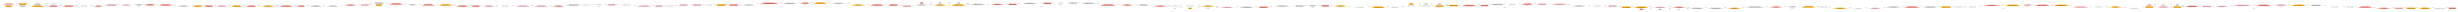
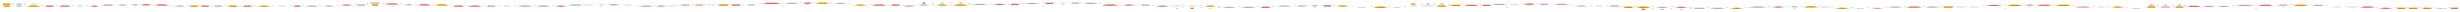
  strict digraph {
    fontname="Fira Sans"
    rankdir=LR
    node [color=deeppink fillcolor=salmon fontname="Fira Sans" shape=trapezium style=filled type=conv2d]
    edge [fontname="Fira Sans" style=dashed]
    n1 [fillcolor=orange label="nncf_model_input_#0" shape=hexagon type=nncf_model_input]
    n2 [fillcolor=lightgrey label="conv2d_OW16_G0_#1" shape=note]
    n3 [color=darkorange fillcolor=orange label="batch_norm_IW16_OW16_#2" type=batch_norm]
    n4 [color=gray40 label="hardswish_IW16_OW16_#3" shape=hexagon type=hardswish]
    n5 [color=darkorange label="DW_conv2d_IW16_OW16_G0_#4" shape=hexagon]
    n6 [color=gray40 fillcolor=white label="batch_norm_IW16_OW16_#5" shape=hexagon type=batch_norm]
    n7 [color=darkgreen label="relu__IW16_OW16_#6" shape=diamond type=relu_]
    n8 [color=darkgreen fillcolor=lightpink label="adaptive_avg_pool2d_IW16_OW16_#7" shape=note type=adaptive_avg_pool2d]
    n9 [color=darkgreen fillcolor=lightgrey label="__mul___IW[16, 16]_OW16_#12" shape=diamond type=__mul__]
    n10 [color=darkgreen fillcolor=lightpink label="conv2d_IW16_OW8_G13_#8" shape=diamond]
    n11 [color=gray40 fillcolor=orange label="conv2d_IW16_OW16_G14_#13" shape=note]
    n12 [fillcolor=lightgrey label="relu__IW8_OW8_#9" shape=note type=relu_]
    n13 [label="conv2d_IW8_OW16_G0_#10" shape=hexagon]
    n14 [label="hardsigmoid_IW16_OW16_#11" type=hardsigmoid]
    n15 [label="batch_norm_IW16_OW16_#14" shape=note type=batch_norm]
    n16 [fillcolor=lightpink label="conv2d_IW16_OW72_G15_#15" shape=hexagon]
    n17 [fillcolor=orange label="batch_norm_IW72_OW72_#16" shape=hexagon type=batch_norm]
    n18 [color=darkgreen label="relu__IW72_OW72_#17" type=relu_]
    n19 [color=gray40 fillcolor=orange label="DW_conv2d_IW72_OW72_G15_#18" shape=diamond]
-   n20 [color=darkgreen label="batch_norm_IW72_OW72_#19" type=batch_norm]
+   n20 [color=darkgreen fillcolor=white label="batch_norm_IW72_OW72_#19" type=batch_norm]
    n21 [color=gray40 label="relu__IW72_OW72_#20" shape=hexagon type=relu_]
    n22 [fillcolor=lightgrey label="conv2d_IW72_OW24_G1_#21"]
    n23 [color=darkorange fillcolor=lightgrey label="batch_norm_IW24_OW24_#22" shape=diamond type=batch_norm]
    n24 [label="conv2d_IW24_OW88_G16_#23" shape=diamond]
    n25 [label="__iadd___IW[24, 24]_OW24_#31" shape=hexagon type=__iadd__]
    n26 [color=gray40 fillcolor=lightpink label="batch_norm_IW88_OW88_#24" shape=note type=batch_norm]
-   n27 [color=darkorange label="conv2d_IW24_OW96_G2_#32" shape=note]
+   n27 [color=darkorange label="conv2d_IW24_OW96_G2_#32"]
    n28 [color=darkgreen fillcolor=orange label="relu__IW88_OW88_#25" shape=note type=relu_]
    n29 [fillcolor=lightgrey label="DW_conv2d_IW88_OW88_G16_#26" shape=hexagon]
    n30 [color=darkgreen label="batch_norm_IW88_OW88_#27" type=batch_norm]
    n31 [color=gray40 fillcolor=lightgrey label="relu__IW88_OW88_#28" shape=diamond type=relu_]
    n32 [label="conv2d_IW88_OW24_G1_#29"]
    n33 [color=gray40 fillcolor=orange label="batch_norm_IW24_OW24_#30" type=batch_norm]
    n34 [color=gray40 fillcolor=lightpink label="batch_norm_IW96_OW96_#33" shape=hexagon type=batch_norm]
    n35 [color=gray40 fillcolor=white label="hardswish_IW96_OW96_#34" shape=diamond type=hardswish]
    n36 [fillcolor=lightpink label="DW_conv2d_IW96_OW96_G2_#35"]
    n37 [color=gray40 fillcolor=lightpink label="batch_norm_IW96_OW96_#36" type=batch_norm]
    n38 [color=gray40 label="hardswish_IW96_OW96_#37" shape=diamond type=hardswish]
    n39 [color=darkorange fillcolor=lightgrey label="adaptive_avg_pool2d_IW96_OW96_#38" shape=note type=adaptive_avg_pool2d]
    n40 [fillcolor=lightpink label="__mul___IW[96, 96]_OW96_#43" type=__mul__]
    n41 [fillcolor=white label="conv2d_IW96_OW24_G17_#39" shape=note]
    n42 [color=darkorange fillcolor=lightpink label="conv2d_IW96_OW40_G5_#44" shape=note]
    n43 [color=gray40 fillcolor=white label="relu__IW24_OW24_#40" type=relu_]
    n44 [color=darkorange fillcolor=lightpink label="conv2d_IW24_OW96_G2_#41" shape=note]
    n45 [color=darkgreen fillcolor=white label="hardsigmoid_IW96_OW96_#42" type=hardsigmoid]
    n46 [color=darkgreen fillcolor=white label="batch_norm_IW40_OW40_#45" shape=note type=batch_norm]
    n47 [fillcolor=lightpink label="conv2d_IW40_OW240_G3_#46" shape=hexagon]
    n48 [color=darkorange fillcolor=lightpink label="__iadd___IW[40, 40]_OW40_#60" shape=note type=__iadd__]
    n49 [color=darkgreen fillcolor=lightpink label="batch_norm_IW240_OW240_#47" shape=note type=batch_norm]
    n50 [color=gray40 fillcolor=lightgrey label="conv2d_IW40_OW240_G4_#61" shape=diamond]
    n51 [color=darkgreen label="__iadd___IW[40, 40]_OW40_#75" shape=diamond type=__iadd__]
    n52 [fillcolor=white label="hardswish_IW240_OW240_#48" shape=note type=hardswish]
    n53 [color=darkorange fillcolor=orange label="DW_conv2d_IW240_OW240_G3_#49" shape=note]
    n54 [color=gray40 label="batch_norm_IW240_OW240_#50" shape=note type=batch_norm]
    n55 [fillcolor=lightgrey label="hardswish_IW240_OW240_#51" shape=diamond type=hardswish]
    n56 [color=gray40 label="adaptive_avg_pool2d_IW240_OW240_#52" type=adaptive_avg_pool2d]
    n57 [color=gray40 fillcolor=orange label="__mul___IW[240, 240]_OW240_#57" shape=diamond type=__mul__]
    n58 [fillcolor=lightgrey label="conv2d_IW240_OW64_G18_#53"]
    n59 [color=darkgreen label="conv2d_IW240_OW40_G5_#58"]
    n60 [color=darkgreen label="relu__IW64_OW64_#54" shape=hexagon type=relu_]
    n61 [color=darkgreen fillcolor=orange label="conv2d_IW64_OW240_G3_#55"]
    n62 [fillcolor=lightgrey label="hardsigmoid_IW240_OW240_#56" shape=diamond type=hardsigmoid]
    n63 [color=darkgreen label="batch_norm_IW40_OW40_#59" shape=hexagon type=batch_norm]
    n64 [color=darkgreen fillcolor=orange label="batch_norm_IW240_OW240_#62" shape=diamond type=batch_norm]
    n65 [fillcolor=white label="conv2d_IW40_OW120_G6_#76" shape=note]
    n66 [fillcolor=orange label="hardswish_IW240_OW240_#63" type=hardswish]
    n67 [color=darkorange fillcolor=lightgrey label="DW_conv2d_IW240_OW240_G4_#64"]
    n68 [color=darkorange label="batch_norm_IW240_OW240_#65" shape=diamond type=batch_norm]
    n69 [color=gray40 label="linear_#64" shape=note type=linear]
    n70 [color=darkgreen fillcolor=lightgrey label="view_#65" shape=diamond type=view]
    n71 [color=darkorange fillcolor=lightgrey label="view_#66" shape=hexagon type=view]
    n72 [color=darkorange label="hardswish_IW240_OW240_#66" shape=note type=hardswish]
    n73 [color=gray40 fillcolor=lightgrey label="adaptive_avg_pool2d_IW240_OW240_#67" shape=diamond type=adaptive_avg_pool2d]
    n74 [color=gray40 label="__mul___IW[240, 240]_OW240_#72" type=__mul__]
    n75 [label="conv2d_IW240_OW64_G19_#68" shape=note]
    n76 [color=darkgreen label="conv2d_IW240_OW40_G5_#73" shape=diamond]
    n77 [color=darkgreen fillcolor=white label="relu__IW64_OW64_#69" shape=diamond type=relu_]
    n78 [color=gray40 fillcolor=lightgrey label="conv2d_IW64_OW240_G4_#70" shape=note]
    n79 [color=darkgreen fillcolor=lightgrey label="hardsigmoid_IW240_OW240_#71" type=hardsigmoid]
    n80 [color=darkorange fillcolor=lightgrey label="batch_norm_IW40_OW40_#74" shape=hexagon type=batch_norm]
    n81 [color=darkorange fillcolor=white label="batch_norm_IW120_OW120_#77" shape=diamond type=batch_norm]
    n82 [color=darkorange fillcolor=orange label="hardswish_IW120_OW120_#78" shape=diamond type=hardswish]
    n83 [color=darkorange fillcolor=lightpink label="DW_conv2d_IW120_OW120_G6_#79" shape=diamond]
    n84 [color=gray40 fillcolor=lightgrey label="batch_norm_IW120_OW120_#80" type=batch_norm]
    n85 [color=darkorange fillcolor=white label="linear_#82" shape=note type=linear]
    n86 [color=gray40 fillcolor=orange label="view_#83" shape=hexagon type=view]
    n87 [fillcolor=white label="view_#84" shape=diamond type=view]
    n88 [color=gray40 label="hardswish_IW120_OW120_#81" shape=hexagon type=hardswish]
    n89 [color=gray40 fillcolor=lightgrey label="adaptive_avg_pool2d_IW120_OW120_#82" shape=diamond type=adaptive_avg_pool2d]
    n90 [color=darkorange fillcolor=white label="__mul___IW[120, 120]_OW120_#87" shape=diamond type=__mul__]
    n91 [color=gray40 fillcolor=lightgrey label="conv2d_IW120_OW32_G20_#83" shape=note]
    n92 [color=gray40 fillcolor=orange label="conv2d_IW120_OW48_G8_#88"]
    n93 [fillcolor=lightgrey label="relu__IW32_OW32_#84" shape=diamond type=relu_]
    n94 [color=darkgreen label="conv2d_IW32_OW120_G6_#85" shape=note]
    n95 [color=darkorange fillcolor=orange label="hardsigmoid_IW120_OW120_#86" shape=diamond type=hardsigmoid]
    n96 [color=gray40 fillcolor=white label="batch_norm_IW48_OW48_#89" shape=hexagon type=batch_norm]
    n97 [fillcolor=white label="conv2d_IW48_OW144_G7_#90"]
    n98 [color=darkgreen fillcolor=orange label="__iadd___IW[48, 48]_OW48_#104" shape=note type=__iadd__]
    n99 [fillcolor=white label="batch_norm_IW144_OW144_#91" shape=note type=batch_norm]
    n100 [color=gray40 fillcolor=orange label="conv2d_IW48_OW288_G9_#105"]
    n101 [color=darkorange fillcolor=orange label="hardswish_IW144_OW144_#92" shape=hexagon type=hardswish]
    n102 [color=darkorange fillcolor=orange label="DW_conv2d_IW144_OW144_G7_#93" shape=note]
    n103 [color=gray40 label="batch_norm_IW144_OW144_#94" type=batch_norm]
    n104 [color=darkorange fillcolor=orange label="linear_#99" type=linear]
    n105 [fillcolor=lightgrey label="view_#100" shape=hexagon type=view]
    n106 [fillcolor=lightpink label="view_#101" shape=hexagon type=view]
    n107 [color=darkgreen label="hardswish_IW144_OW144_#95" shape=note type=hardswish]
    n108 [color=darkgreen fillcolor=lightgrey label="adaptive_avg_pool2d_IW144_OW144_#96" shape=note type=adaptive_avg_pool2d]
    n109 [color=darkorange fillcolor=lightgrey label="__mul___IW[144, 144]_OW144_#101" shape=diamond type=__mul__]
    n110 [color=darkorange fillcolor=white label="conv2d_IW144_OW40_G21_#97" shape=hexagon]
    n111 [color=gray40 fillcolor=white label="conv2d_IW144_OW48_G8_#102" shape=hexagon]
    n112 [color=darkorange label="relu__IW40_OW40_#98" type=relu_]
    n113 [color=darkgreen fillcolor=lightpink label="conv2d_IW40_OW144_G7_#99" shape=hexagon]
    n114 [color=gray40 fillcolor=lightpink label="hardsigmoid_IW144_OW144_#100" type=hardsigmoid]
    n115 [fillcolor=lightpink label="batch_norm_IW48_OW48_#103" shape=hexagon type=batch_norm]
    n116 [color=gray40 fillcolor=lightpink label="batch_norm_IW288_OW288_#106" shape=diamond type=batch_norm]
    n117 [color=darkgreen label="hardswish_IW288_OW288_#107" shape=diamond type=hardswish]
    n118 [fillcolor=lightgrey label="DW_conv2d_IW288_OW288_G9_#108" shape=hexagon]
    n119 [color=darkgreen fillcolor=lightgrey label="batch_norm_IW288_OW288_#109" type=batch_norm]
    n120 [label="linear_#117" shape=hexagon type=linear]
    n121 [color=gray40 fillcolor=lightgrey label="view_#118" shape=diamond type=view]
    n122 [color=gray40 fillcolor=white label="view_#119" type=view]
    n123 [fillcolor=orange label="hardswish_IW288_OW288_#110" shape=diamond type=hardswish]
    n124 [color=darkgreen fillcolor=lightgrey label="adaptive_avg_pool2d_IW288_OW288_#111" type=adaptive_avg_pool2d]
    n125 [fillcolor=orange label="__mul___IW[288, 288]_OW288_#116" shape=diamond type=__mul__]
    n126 [label="conv2d_IW288_OW72_G22_#112" shape=diamond]
    n127 [color=darkgreen fillcolor=white label="conv2d_IW288_OW96_G12_#117" shape=hexagon]
    n128 [color=darkgreen fillcolor=lightgrey label="relu__IW72_OW72_#113" shape=diamond type=relu_]
    n129 [color=darkorange fillcolor=orange label="conv2d_IW72_OW288_G9_#114"]
    n130 [fillcolor=white label="hardsigmoid_IW288_OW288_#115" shape=note type=hardsigmoid]
    n131 [color=gray40 fillcolor=lightpink label="batch_norm_IW96_OW96_#118" shape=diamond type=batch_norm]
    n132 [color=gray40 fillcolor=lightgrey label="conv2d_IW96_OW576_G10_#119"]
    n133 [fillcolor=white label="__iadd___IW[96, 96]_OW96_#133" shape=diamond type=__iadd__]
    n134 [color=gray40 label="batch_norm_IW576_OW576_#120" type=batch_norm]
    n135 [color=gray40 fillcolor=orange label="conv2d_IW96_OW576_G11_#134" shape=note]
    n136 [color=darkorange label="__iadd___IW[96, 96]_OW96_#148" shape=diamond type=__iadd__]
    n137 [fillcolor=lightgrey label="hardswish_IW576_OW576_#121" type=hardswish]
    n138 [fillcolor=orange label="DW_conv2d_IW576_OW576_G10_#122" shape=note]
    n139 [color=darkorange fillcolor=white label="batch_norm_IW576_OW576_#123" shape=note type=batch_norm]
    n140 [color=darkorange fillcolor=white label="hardswish_IW576_OW576_#124" shape=hexagon type=hardswish]
    n141 [color=darkorange label="adaptive_avg_pool2d_IW576_OW576_#125" shape=diamond type=adaptive_avg_pool2d]
    n142 [color=darkgreen fillcolor=lightpink label="__mul___IW[576, 576]_OW576_#130" type=__mul__]
    n143 [color=gray40 fillcolor=orange label="conv2d_IW576_OW144_G23_#126"]
    n144 [fillcolor=white label="conv2d_IW576_OW96_G12_#131" shape=hexagon]
    n145 [color=darkorange fillcolor=lightpink label="relu__IW144_OW144_#127" shape=note type=relu_]
    n146 [color=gray40 label="conv2d_IW144_OW576_G10_#128"]
    n147 [fillcolor=orange label="hardsigmoid_IW576_OW576_#129" type=hardsigmoid]
    n148 [color=gray40 fillcolor=orange label="batch_norm_IW96_OW96_#132" shape=diamond type=batch_norm]
    n149 [fillcolor=lightpink label="batch_norm_IW576_OW576_#135" shape=hexagon type=batch_norm]
-   n150 [color=darkgreen fillcolor=lightpink label="conv2d_IW96_OW576_G25_#149" shape=note]
+   n150 [color=darkgreen fillcolor=orange label="conv2d_IW96_OW576_G25_#149" shape=note]
    n151 [color=darkgreen fillcolor=orange label="hardswish_IW576_OW576_#136" shape=note type=hardswish]
    n152 [color=darkorange label="DW_conv2d_IW576_OW576_G11_#137" shape=hexagon]
    n153 [color=darkgreen fillcolor=lightpink label="batch_norm_IW576_OW576_#138" shape=note type=batch_norm]
    n154 [color=gray40 fillcolor=lightpink label="linear_#149" type=linear]
    n155 [fillcolor=lightgrey label="view_#150" shape=diamond type=view]
    n156 [color=gray40 fillcolor=lightgrey label="view_#151" shape=note type=view]
    n157 [color=gray40 fillcolor=lightpink label="hardswish_IW576_OW576_#139" shape=diamond type=hardswish]
    n158 [color=darkgreen fillcolor=lightpink label="adaptive_avg_pool2d_IW576_OW576_#140" type=adaptive_avg_pool2d]
    n159 [color=darkgreen fillcolor=white label="__mul___IW[576, 576]_OW576_#145" type=__mul__]
    n160 [color=darkgreen label="conv2d_IW576_OW144_G24_#141"]
    n161 [color=darkgreen fillcolor=white label="conv2d_IW576_OW96_G12_#146" shape=note]
    n162 [color=gray40 fillcolor=lightpink label="relu__IW144_OW144_#142" type=relu_]
    n163 [color=gray40 fillcolor=orange label="conv2d_IW144_OW576_G11_#143"]
    n164 [color=gray40 fillcolor=lightgrey label="hardsigmoid_IW576_OW576_#144" shape=hexagon type=hardsigmoid]
    n165 [color=darkgreen label="batch_norm_IW96_OW96_#147" type=batch_norm]
    n166 [color=gray40 fillcolor=orange label="batch_norm_IW576_OW576_#150" shape=note type=batch_norm]
    n167 [fillcolor=orange label="hardswish_IW576_OW576_#151" shape=hexagon type=hardswish]
    n168 [fillcolor=white label="adaptive_avg_pool2d_IW576_OW576_#152" shape=note type=adaptive_avg_pool2d]
    n169 [color=darkorange label="flatten_IW576_OW576_#153" shape=note type=flatten]
-   n170 [fillcolor=lightpink label="hardswish_IW1024_OW1024_#155" shape=hexagon type=hardswish]
    n171 [color=darkgreen fillcolor=orange label="dropout_IW1024_OW1024_#156" shape=note type=dropout]
    n172 [fillcolor=lightgrey label="linear_IW1024_#157" shape=hexagon type=linear]
    n173 [fillcolor=white label="nncf_model_output_#158" shape=hexagon type=nncf_model_output]
    n1 -> n2 [label="(1, 3, 32, 32)" style=solid]
    n2 -> n3 [label="(1, 16, 16, 16)" style=solid]
    n3 -> n4 [label="(1, 16, 16, 16)"]
    n4 -> n5 [label="(1, 16, 16, 16)"]
    n5 -> n6 [label="(1, 16, 8, 8)" style=solid]
    n6 -> n7 [label="(1, 16, 8, 8)"]
    n7 -> n8 [label="(1, 16, 8, 8)"]
    n7 -> n9 [label="(1, 16, 8, 8)" style=dotted]
    n8 -> n10 [label="(1, 16, 1, 1)" style=dotted]
    n9 -> n11 [label="(1, 16, 8, 8)" style=dotted]
    n10 -> n12 [label="(1, 8, 1, 1)"]
    n11 -> n15 [label="(1, 16, 8, 8)"]
    n12 -> n13 [label="(1, 8, 1, 1)" style=dotted]
    n13 -> n14 [label="(1, 16, 1, 1)" style=dotted]
    n14 -> n9 [label="(1, 16, 1, 1)"]
    n15 -> n16 [label="(1, 16, 8, 8)" style=solid]
    n16 -> n17 [label="(1, 72, 8, 8)" style=dotted]
    n17 -> n18 [label="(1, 72, 8, 8)" style=solid]
    n18 -> n19 [label="(1, 72, 8, 8)"]
    n19 -> n20 [label="(1, 72, 4, 4)" style=solid]
    n20 -> n21 [label="(1, 72, 4, 4)"]
    n21 -> n22 [label="(1, 72, 4, 4)"]
    n22 -> n23 [label="(1, 24, 4, 4)" style=solid]
    n23 -> n24 [label="(1, 24, 4, 4)"]
    n23 -> n25 [label="(1, 24, 4, 4)"]
    n24 -> n26 [label="(1, 88, 4, 4)"]
    n25 -> n27 [label="(1, 24, 4, 4)" style=solid]
    n26 -> n28 [label="(1, 88, 4, 4)" style=solid]
    n26 -> n29 [label="(1, 88, 4, 4)" style=dotted]
    n27 -> n34 [label="(1, 96, 4, 4)" style=solid]
    n29 -> n30 [label="(1, 88, 4, 4)"]
    n30 -> n31 [label="(1, 88, 4, 4)"]
    n31 -> n32 [label="(1, 88, 4, 4)" style=dotted]
    n32 -> n33 [label="(1, 24, 4, 4)" style=dotted]
    n33 -> n25 [label="(1, 24, 4, 4)" style=solid]
    n34 -> n35 [label="(1, 96, 4, 4)"]
    n35 -> n36 [label="(1, 96, 4, 4)" style=dotted]
    n36 -> n37 [label="(1, 96, 2, 2)" style=solid]
    n37 -> n38 [label="(1, 96, 2, 2)"]
    n38 -> n39 [label="(1, 96, 2, 2)" style=solid]
    n38 -> n40 [label="(1, 96, 2, 2)" style=solid]
    n39 -> n41 [label="(1, 96, 1, 1)" style=dotted]
    n40 -> n42 [label="(1, 96, 2, 2)" style=solid]
    n41 -> n43 [label="(1, 24, 1, 1)"]
    n42 -> n46 [label="(1, 40, 2, 2)" style=solid]
    n43 -> n44 [label="(1, 24, 1, 1)" style=dotted]
    n44 -> n45 [label="(1, 96, 1, 1)" style=solid]
    n45 -> n40 [label="(1, 96, 1, 1)"]
    n46 -> n47 [label="(1, 40, 2, 2)" style=solid]
    n46 -> n48 [label="(1, 40, 2, 2)"]
    n47 -> n49 [label="(1, 240, 2, 2)" style=solid]
    n48 -> n50 [label="(1, 40, 2, 2)" style=dotted]
    n48 -> n51 [label="(1, 40, 2, 2)" style=dotted]
    n49 -> n52 [label="(1, 240, 2, 2)" style=dotted]
    n50 -> n64 [label="(1, 240, 2, 2)" style=dotted]
    n51 -> n65 [label="(1, 40, 2, 2)" style=dotted]
    n52 -> n53 [label="(1, 240, 2, 2)" style=dotted]
    n53 -> n54 [label="(1, 240, 2, 2)" style=solid]
    n54 -> n55 [label="(1, 240, 2, 2)"]
    n55 -> n56 [label="(1, 240, 2, 2)"]
    n55 -> n57 [label="(1, 240, 2, 2)" style=dotted]
    n56 -> n58 [label="(1, 240, 1, 1)"]
    n57 -> n59 [label="(1, 240, 2, 2)"]
    n58 -> n60 [label="(1, 64, 1, 1)"]
    n59 -> n63 [label="(1, 40, 2, 2)"]
    n60 -> n61 [label="(1, 64, 1, 1)"]
    n61 -> n62 [label="(1, 240, 1, 1)"]
    n62 -> n57 [label="(1, 240, 1, 1)" style=solid]
    n63 -> n48 [label="(1, 40, 2, 2)"]
    n64 -> n66 [label="(1, 240, 2, 2)" style=dotted]
    n65 -> n81 [label="(1, 120, 2, 2)"]
    n66 -> n67 [label="(1, 240, 2, 2)" style=dotted]
    n67 -> n68 [label="(1, 240, 2, 2)"]
    n68 -> n72 [label="(1, 240, 2, 2)" style=dotted]
    n69 -> n70 [label="(240, 9)" style=solid]
    n70 -> n71 [label="(240, 1, 9)" style=dotted]
    n71 -> n67 [label="(240, 1, 3, 3)" style=dotted]
    n72 -> n73 [label="(1, 240, 2, 2)" style=dotted]
    n72 -> n74 [label="(1, 240, 2, 2)" style=dotted]
    n73 -> n75 [label="(1, 240, 1, 1)" style=dotted]
    n74 -> n76 [label="(1, 240, 2, 2)" style=solid]
    n75 -> n77 [label="(1, 64, 1, 1)" style=dotted]
    n76 -> n80 [label="(1, 40, 2, 2)" style=dotted]
    n77 -> n78 [label="(1, 64, 1, 1)"]
    n78 -> n79 [label="(1, 240, 1, 1)" style=solid]
    n79 -> n74 [label="(1, 240, 1, 1)"]
    n80 -> n51 [label="(1, 40, 2, 2)"]
    n81 -> n82 [label="(1, 120, 2, 2)" style=dotted]
    n82 -> n83 [label="(1, 120, 2, 2)" style=dotted]
    n83 -> n84 [label="(1, 120, 2, 2)" style=dotted]
    n84 -> n88 [label="(1, 120, 2, 2)" style=dotted]
    n85 -> n86 [label="(120, 9)" style=solid]
    n86 -> n87 [label="(120, 1, 9)"]
    n87 -> n83 [label="(120, 1, 3, 3)" style=solid]
    n88 -> n89 [label="(1, 120, 2, 2)" style=dotted]
    n88 -> n90 [label="(1, 120, 2, 2)" style=solid]
    n89 -> n91 [label="(1, 120, 1, 1)"]
    n90 -> n92 [label="(1, 120, 2, 2)" style=dotted]
    n91 -> n93 [label="(1, 32, 1, 1)"]
    n92 -> n96 [label="(1, 48, 2, 2)" style=solid]
    n93 -> n94 [label="(1, 32, 1, 1)" style=dotted]
    n94 -> n95 [label="(1, 120, 1, 1)"]
    n95 -> n90 [label="(1, 120, 1, 1)"]
    n96 -> n97 [label="(1, 48, 2, 2)" style=solid]
    n96 -> n98 [label="(1, 48, 2, 2)" style=solid]
    n97 -> n99 [label="(1, 144, 2, 2)" style=dotted]
    n98 -> n100 [label="(1, 48, 2, 2)" style=solid]
    n99 -> n101 [label="(1, 144, 2, 2)"]
    n100 -> n116 [label="(1, 288, 2, 2)"]
    n101 -> n102 [label="(1, 144, 2, 2)"]
    n102 -> n103 [label="(1, 144, 2, 2)"]
    n103 -> n107 [label="(1, 144, 2, 2)" style=dotted]
    n104 -> n105 [label="(144, 9)"]
    n105 -> n106 [label="(144, 1, 9)" style=dotted]
    n106 -> n102 [label="(144, 1, 3, 3)"]
    n107 -> n108 [label="(1, 144, 2, 2)" style=dotted]
    n107 -> n109 [label="(1, 144, 2, 2)" style=dotted]
    n108 -> n110 [label="(1, 144, 1, 1)"]
    n109 -> n111 [label="(1, 144, 2, 2)" style=solid]
    n110 -> n112 [label="(1, 40, 1, 1)" style=dotted]
    n111 -> n115 [label="(1, 48, 2, 2)"]
    n112 -> n113 [label="(1, 40, 1, 1)" style=solid]
    n113 -> n114 [label="(1, 144, 1, 1)"]
    n114 -> n109 [label="(1, 144, 1, 1)" style=dotted]
    n115 -> n98 [label="(1, 48, 2, 2)" style=dotted]
    n116 -> n117 [label="(1, 288, 2, 2)"]
    n117 -> n118 [label="(1, 288, 2, 2)" style=solid]
    n118 -> n119 [label="(1, 288, 1, 1)" style=dotted]
    n119 -> n123 [label="(1, 288, 1, 1)"]
    n120 -> n121 [label="(288, 9)" style=solid]
    n121 -> n122 [label="(288, 1, 9)" style=dotted]
    n122 -> n118 [label="(288, 1, 3, 3)"]
    n123 -> n124 [label="(1, 288, 1, 1)" style=dotted]
    n123 -> n125 [label="(1, 288, 1, 1)" style=dotted]
    n124 -> n126 [label="(1, 288, 1, 1)" style=dotted]
    n125 -> n127 [label="(1, 288, 1, 1)" style=solid]
    n126 -> n128 [label="(1, 72, 1, 1)"]
    n127 -> n131 [label="(1, 96, 1, 1)"]
    n128 -> n129 [label="(1, 72, 1, 1)" style=solid]
    n129 -> n130 [label="(1, 288, 1, 1)" style=solid]
    n130 -> n125 [label="(1, 288, 1, 1)"]
    n131 -> n132 [label="(1, 96, 1, 1)"]
    n131 -> n133 [label="(1, 96, 1, 1)"]
    n132 -> n134 [label="(1, 576, 1, 1)"]
    n133 -> n135 [label="(1, 96, 1, 1)" style=dotted]
    n133 -> n136 [label="(1, 96, 1, 1)" style=dotted]
    n134 -> n137 [label="(1, 576, 1, 1)" style=solid]
    n135 -> n149 [label="(1, 576, 1, 1)"]
    n136 -> n150 [label="(1, 96, 1, 1)" style=solid]
    n137 -> n138 [label="(1, 576, 1, 1)" style=dotted]
    n138 -> n139 [label="(1, 576, 1, 1)" style=dotted]
    n139 -> n140 [label="(1, 576, 1, 1)"]
    n140 -> n141 [label="(1, 576, 1, 1)" style=solid]
    n140 -> n142 [label="(1, 576, 1, 1)"]
    n141 -> n143 [label="(1, 576, 1, 1)" style=dotted]
    n142 -> n144 [label="(1, 576, 1, 1)"]
    n143 -> n145 [label="(1, 144, 1, 1)" style=solid]
    n144 -> n148 [label="(1, 96, 1, 1)" style=solid]
    n145 -> n146 [label="(1, 144, 1, 1)" style=solid]
    n146 -> n147 [label="(1, 576, 1, 1)" style=dotted]
    n147 -> n142 [label="(1, 576, 1, 1)"]
    n148 -> n133 [label="(1, 96, 1, 1)" style=dotted]
    n149 -> n151 [label="(1, 576, 1, 1)" style=solid]
    n150 -> n166 [label="(1, 576, 1, 1)" style=dotted]
    n151 -> n152 [label="(1, 576, 1, 1)" style=solid]
    n152 -> n153 [label="(1, 576, 1, 1)" style=solid]
    n153 -> n157 [label="(1, 576, 1, 1)"]
    n154 -> n155 [label="(576, 9)"]
    n155 -> n156 [label="(576, 1, 9)"]
    n156 -> n152 [label="(576, 1, 3, 3)" style=solid]
    n157 -> n158 [label="(1, 576, 1, 1)"]
    n157 -> n159 [label="(1, 576, 1, 1)"]
    n158 -> n160 [label="(1, 576, 1, 1)" style=solid]
    n159 -> n161 [label="(1, 576, 1, 1)" style=solid]
    n160 -> n162 [label="(1, 144, 1, 1)"]
    n161 -> n165 [label="(1, 96, 1, 1)" style=dotted]
    n162 -> n163 [label="(1, 144, 1, 1)" style=solid]
    n163 -> n164 [label="(1, 576, 1, 1)"]
    n164 -> n159 [label="(1, 576, 1, 1)" style=dotted]
    n165 -> n136 [label="(1, 96, 1, 1)" style=solid]
    n166 -> n167 [label="(1, 576, 1, 1)" style=solid]
    n167 -> n168 [label="(1, 576, 1, 1)" style=solid]
    n168 -> n169 [label="(1, 576, 1, 1)" style=solid]
-   n170 -> n171 [label="(1, 1024)" style=dotted]
    n171 -> n172 [label="(1, 1024)" style=solid]
    n172 -> n173 [label="(1, 1000)"]
  }
